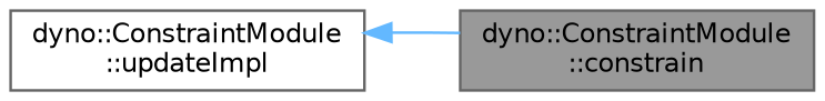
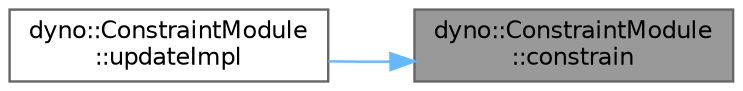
  digraph {
    rankdir=RL
    node [fontname=Helvetica fontsize=10 shape=box style=filled]
    n1 [color=gray40 fillcolor=grey60 fontcolor=black height=0.2 label="dyno::ConstraintModule\l::constrain" width=0.4]
    n2 [color=grey40 fillcolor=white height=0.2 label="dyno::ConstraintModule\l::updateImpl" width=0.4]
-   n2 -> n1 [color=steelblue1 dir=back fontname=Helvetica fontsize=10 labelfontname=Helvetica labelfontsize=10 style=solid]
+   n1 -> n2 [color=steelblue1 dir=back fontname=Helvetica fontsize=10 labelfontname=Helvetica labelfontsize=10 style=solid]
  }
